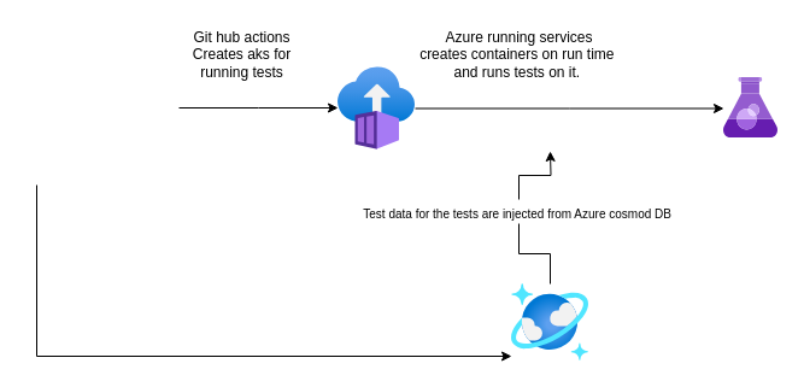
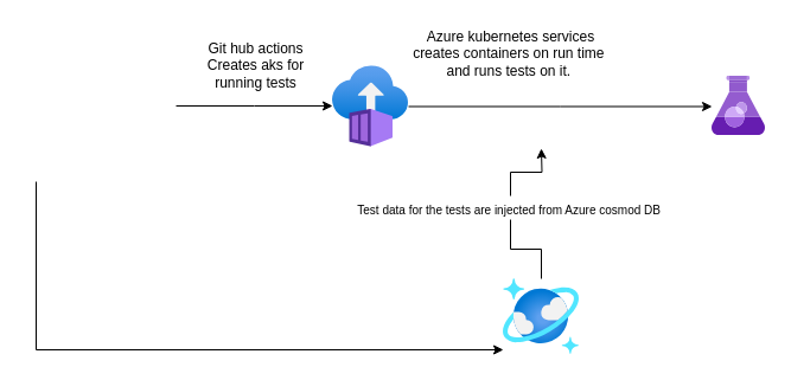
  <mxCell id="0" />
  <mxCell id="1" parent="0" />
  <mxCell id="2" style="edgeStyle=orthogonalEdgeStyle;rounded=0;orthogonalLoop=1;jettySize=auto;html=1;" parent="1" source="4" edge="1"><mxGeometry relative="1" as="geometry"><mxPoint x="280" y="89" as="targetPoint" /></mxGeometry></mxCell>
  <mxCell id="3" style="edgeStyle=orthogonalEdgeStyle;rounded=0;orthogonalLoop=1;jettySize=auto;html=1;" edge="1" parent="1" source="4" target="8"><mxGeometry relative="1" as="geometry"><mxPoint x="84" y="295" as="targetPoint" /><Array as="points"><mxPoint x="30" y="295" /></Array></mxGeometry></mxCell>
  <mxCell id="4" value="" style="shape=image;html=1;verticalAlign=top;verticalLabelPosition=bottom;labelBackgroundColor=#ffffff;imageAspect=0;aspect=fixed;image=https://cdn3.iconfinder.com/data/icons/inficons/128/github.png" parent="1" vertex="1"><mxGeometry x="20" y="25" width="128" height="128" as="geometry" /></mxCell>
  <mxCell id="5" style="edgeStyle=orthogonalEdgeStyle;rounded=0;orthogonalLoop=1;jettySize=auto;html=1;" parent="1" source="6" edge="1"><mxGeometry relative="1" as="geometry"><mxPoint x="600" y="89.5" as="targetPoint" /></mxGeometry></mxCell>
  <mxCell id="6" value="" style="aspect=fixed;html=1;points=[];align=center;image;fontSize=12;image=img/lib/azure2/containers/Container_Instances.svg;" parent="1" vertex="1"><mxGeometry x="280" y="55" width="64" height="69" as="geometry" /></mxCell>
  <mxCell id="7" style="edgeStyle=orthogonalEdgeStyle;rounded=0;orthogonalLoop=1;jettySize=auto;html=1;startArrow=none;" parent="1" source="9" edge="1"><mxGeometry relative="1" as="geometry"><mxPoint x="456" y="125" as="targetPoint" /></mxGeometry></mxCell>
  <mxCell id="8" value="" style="aspect=fixed;html=1;points=[];align=center;image;fontSize=12;image=img/lib/azure2/databases/Azure_Cosmos_DB.svg;" parent="1" vertex="1"><mxGeometry x="424" y="235" width="64" height="64" as="geometry" /></mxCell>
  <mxCell id="9" value="&lt;sub&gt;Test data for the tests are injected from Azure cosmod DB&amp;nbsp;&lt;/sub&gt;" style="text;html=1;align=center;verticalAlign=middle;resizable=0;points=[];autosize=1;strokeColor=none;fillColor=none;rounded=0;shadow=0;" parent="1" vertex="1"><mxGeometry x="295" y="165" width="270" height="20" as="geometry" /></mxCell>
  <mxCell id="10" value="" style="edgeStyle=orthogonalEdgeStyle;rounded=0;orthogonalLoop=1;jettySize=auto;html=1;endArrow=none;" parent="1" source="8" target="9" edge="1"><mxGeometry relative="1" as="geometry"><mxPoint x="456" y="125" as="targetPoint" /><mxPoint x="456" y="235" as="sourcePoint" /></mxGeometry></mxCell>
- <mxCell id="11" value="Git hub actions&lt;br&gt;Creates aks for&lt;br&gt;running tests" style="text;html=1;align=center;verticalAlign=middle;resizable=0;points=[];autosize=1;strokeColor=none;fillColor=none;" parent="1" vertex="1"><mxGeometry x="150" y="20" width="100" height="50" as="geometry" /></mxCell>
- <mxCell id="12" value="Azure running services&lt;br&gt;creates containers on run time&amp;nbsp;&lt;br&gt;and runs tests on it.&amp;nbsp;" style="text;html=1;align=center;verticalAlign=middle;resizable=0;points=[];autosize=1;strokeColor=none;fillColor=none;" parent="1" vertex="1"><mxGeometry x="340" y="20" width="180" height="50" as="geometry" /></mxCell>
+ <mxCell id="11" value="Git hub actions&lt;br&gt;Creates aks for&lt;br&gt;running tests" style="text;html=1;align=center;verticalAlign=middle;resizable=0;points=[];autosize=1;strokeColor=none;fillColor=none;" parent="1" vertex="1"><mxGeometry x="165" y="30" width="100" height="50" as="geometry" /></mxCell>
+ <mxCell id="12" value="Azure kubernetes services&lt;br&gt;creates containers on run time&amp;nbsp;&lt;br&gt;and runs tests on it.&amp;nbsp;" style="text;html=1;align=center;verticalAlign=middle;resizable=0;points=[];autosize=1;strokeColor=none;fillColor=none;" parent="1" vertex="1"><mxGeometry x="340" y="20" width="180" height="50" as="geometry" /></mxCell>
  <mxCell id="13" value="" style="sketch=0;aspect=fixed;html=1;points=[];align=center;image;fontSize=12;image=img/lib/mscae/Azure_Test_Plans.svg;rounded=0;shadow=0;" parent="1" vertex="1"><mxGeometry x="600" y="64" width="45" height="50" as="geometry" /></mxCell>
